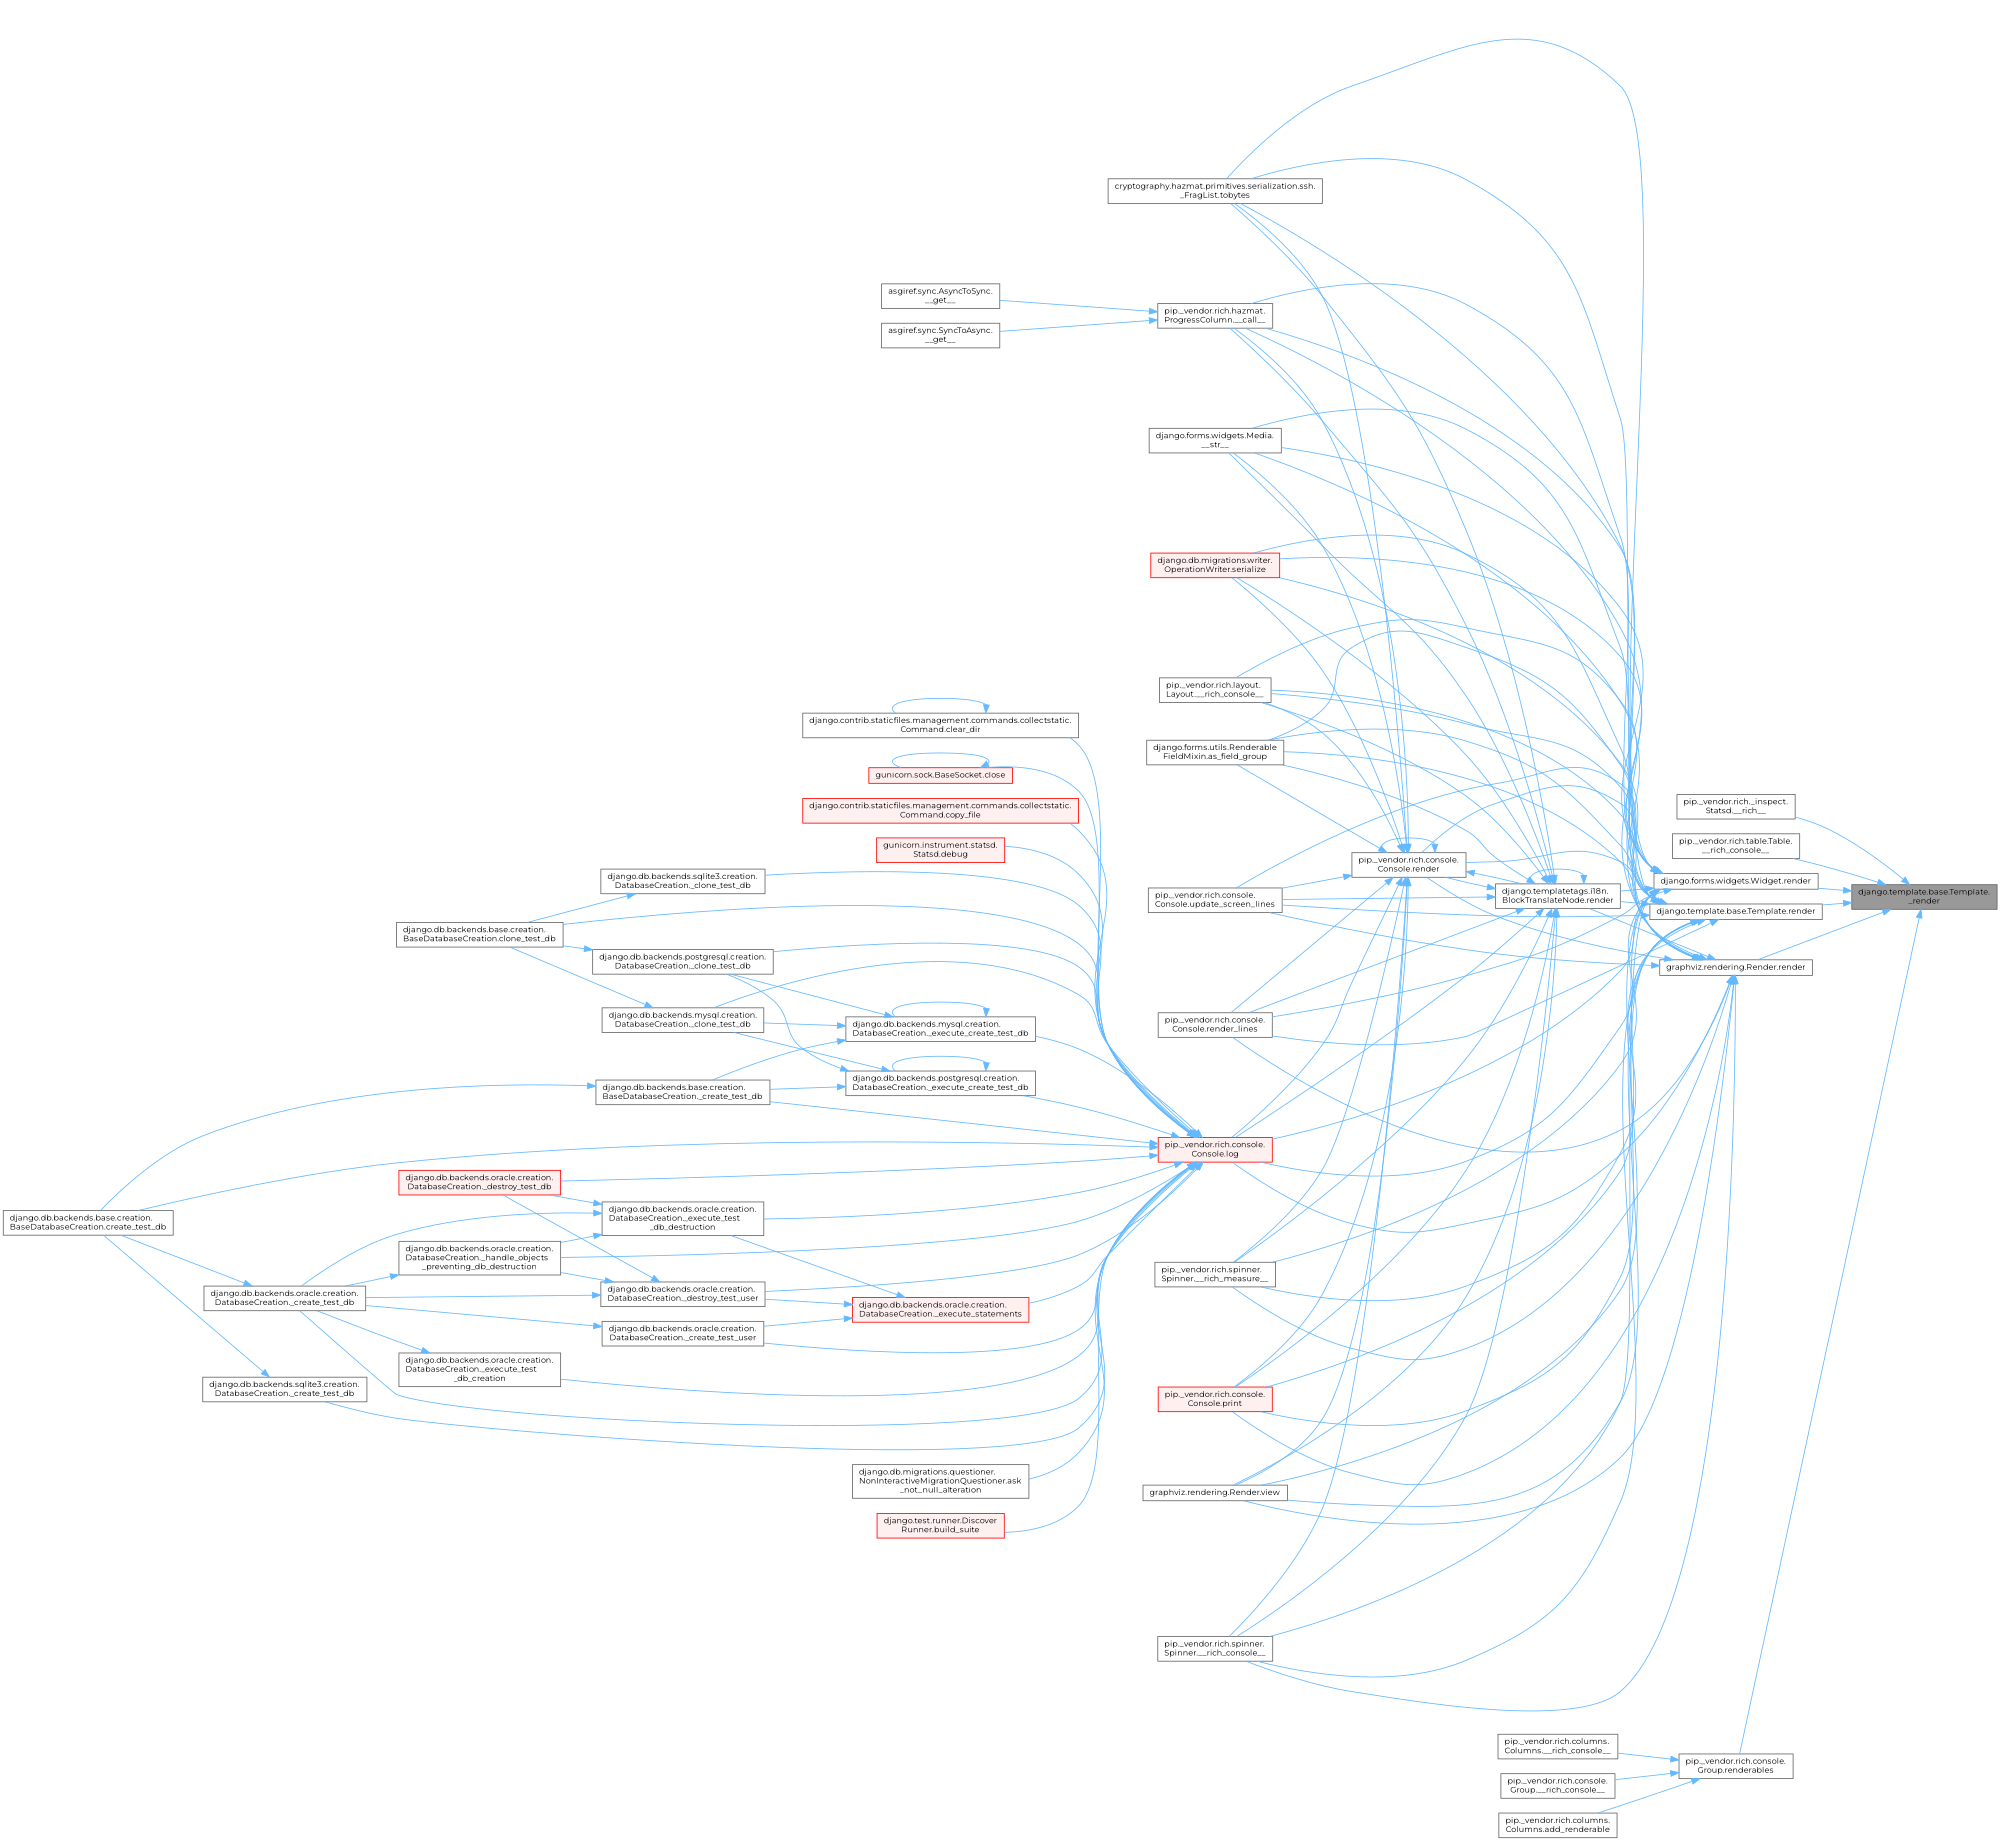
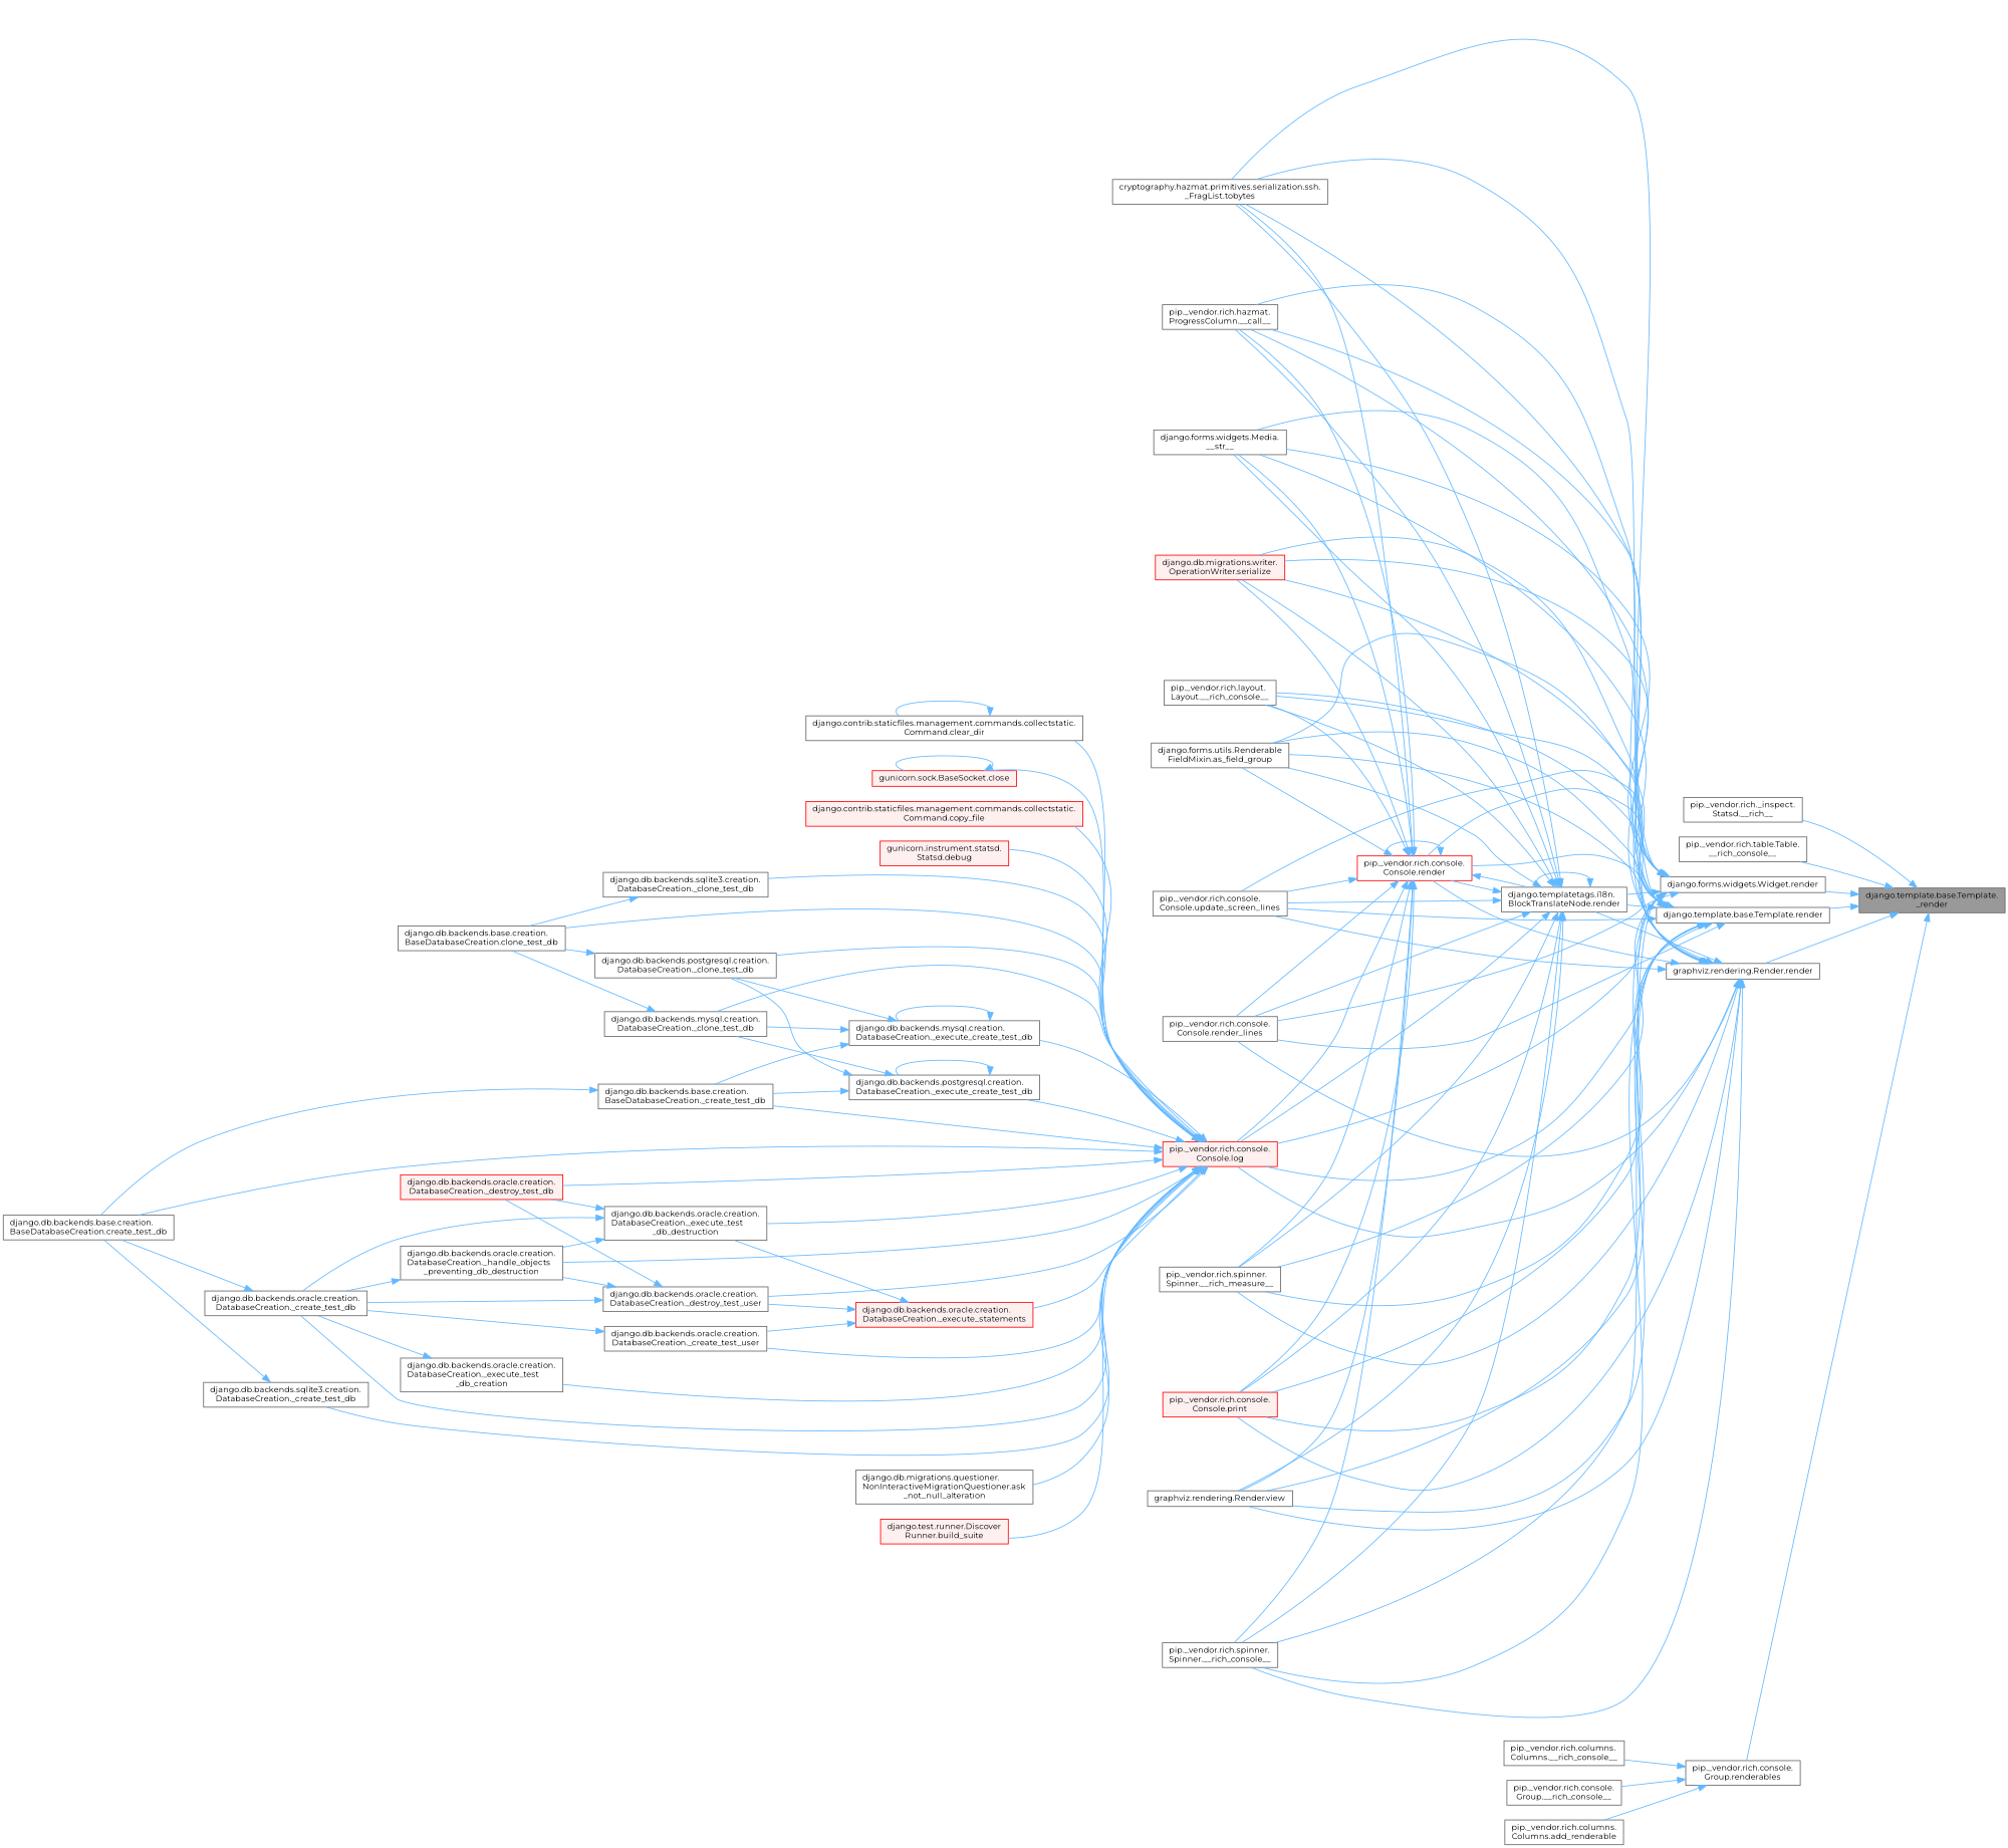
  digraph {
    fontname=Montserrat
    rankdir=RL
    node [color=grey40 fillcolor=white fontname=Montserrat fontsize=10 shape=box style=filled]
    edge [color=steelblue1 dir=back fontname=Montserrat fontsize=10 labelfontname=Helvetica labelfontsize=10 style=solid]
    n1 [color=gray40 fillcolor=grey60 fontcolor=black height=0.2 label="django.template.base.Template.\l_render" width=0.4]
    n2 [height=0.2 label="pip._vendor.rich._inspect.\lStatsd.__rich__" width=0.4]
    n3 [height=0.2 label="pip._vendor.rich.table.Table.\l__rich_console__" width=0.4]
    n4 [height=0.2 label="django.forms.widgets.Widget.render" width=0.4]
    n5 [height=0.2 label="django.template.base.Template.render" width=0.4]
    n6 [height=0.2 label="graphviz.rendering.Render.render" width=0.4]
    n7 [height=0.2 label="pip._vendor.rich.console.\lGroup.renderables" width=0.4]
    n8 [height=0.2 label="pip._vendor.rich.hazmat.\lProgressColumn.__call__" width=0.4]
    n9 [height=0.2 label="pip._vendor.rich.layout.\lLayout.__rich_console__" width=0.4]
    n10 [height=0.2 label="pip._vendor.rich.spinner.\lSpinner.__rich_console__" width=0.4]
    n11 [height=0.2 label="pip._vendor.rich.spinner.\lSpinner.__rich_measure__" width=0.4]
    n12 [height=0.2 label="django.forms.widgets.Media.\l__str__" width=0.4]
    n13 [height=0.2 label="django.forms.utils.Renderable\lFieldMixin.as_field_group" width=0.4]
    n14 [color=red fillcolor="#FFF0F0" height=0.2 label="pip._vendor.rich.console.\lConsole.log" width=0.4]
    n15 [color=red fillcolor="#FFF0F0" height=0.2 label="pip._vendor.rich.console.\lConsole.print" width=0.4]
    n16 [height=0.2 label="django.templatetags.i18n.\lBlockTranslateNode.render" width=0.4]
-   n17 [height=0.2 label="pip._vendor.rich.console.\lConsole.render" width=0.4]
+   n17 [color=red height=0.2 label="pip._vendor.rich.console.\lConsole.render" width=0.4]
    n18 [height=0.2 label="pip._vendor.rich.console.\lConsole.render_lines" width=0.4]
    n19 [color=red fillcolor="#FFF0F0" height=0.2 label="django.db.migrations.writer.\lOperationWriter.serialize" width=0.4]
    n20 [height=0.2 label="cryptography.hazmat.primitives.serialization.ssh.\l_FragList.tobytes" width=0.4]
    n21 [height=0.2 label="pip._vendor.rich.console.\lConsole.update_screen_lines" width=0.4]
    n22 [height=0.2 label="graphviz.rendering.Render.view" width=0.4]
    n23 [height=0.2 label="pip._vendor.rich.columns.\lColumns.__rich_console__" width=0.4]
    n24 [height=0.2 label="pip._vendor.rich.console.\lGroup.__rich_console__" width=0.4]
    n25 [height=0.2 label="pip._vendor.rich.columns.\lColumns.add_renderable" width=0.4]
-   n26 [height=0.2 label="asgiref.sync.AsyncToSync.\l__get__" width=0.4]
-   n27 [height=0.2 label="asgiref.sync.SyncToAsync.\l__get__" width=0.4]
    n28 [height=0.2 label="django.db.backends.mysql.creation.\lDatabaseCreation._clone_test_db" width=0.4]
    n29 [height=0.2 label="django.db.backends.base.creation.\lBaseDatabaseCreation.clone_test_db" width=0.4]
    n30 [height=0.2 label="django.db.backends.postgresql.creation.\lDatabaseCreation._clone_test_db" width=0.4]
    n31 [height=0.2 label="django.db.backends.sqlite3.creation.\lDatabaseCreation._clone_test_db" width=0.4]
    n32 [height=0.2 label="django.db.backends.base.creation.\lBaseDatabaseCreation._create_test_db" width=0.4]
    n33 [height=0.2 label="django.db.backends.base.creation.\lBaseDatabaseCreation.create_test_db" width=0.4]
    n34 [height=0.2 label="django.db.backends.oracle.creation.\lDatabaseCreation._create_test_db" width=0.4]
    n35 [height=0.2 label="django.db.backends.sqlite3.creation.\lDatabaseCreation._create_test_db" width=0.4]
    n36 [height=0.2 label="django.db.backends.oracle.creation.\lDatabaseCreation._create_test_user" width=0.4]
    n37 [color=red fillcolor="#FFF0F0" height=0.2 label="django.db.backends.oracle.creation.\lDatabaseCreation._destroy_test_db" width=0.4]
    n38 [height=0.2 label="django.db.backends.oracle.creation.\lDatabaseCreation._destroy_test_user" width=0.4]
    n39 [height=0.2 label="django.db.backends.oracle.creation.\lDatabaseCreation._handle_objects\l_preventing_db_destruction" width=0.4]
    n40 [height=0.2 label="django.db.backends.mysql.creation.\lDatabaseCreation._execute_create_test_db" width=0.4]
    n41 [height=0.2 label="django.db.backends.postgresql.creation.\lDatabaseCreation._execute_create_test_db" width=0.4]
    n42 [color=red fillcolor="#FFF0F0" height=0.2 label="django.db.backends.oracle.creation.\lDatabaseCreation._execute_statements" width=0.4]
    n43 [height=0.2 label="django.db.backends.oracle.creation.\lDatabaseCreation._execute_test\l_db_destruction" width=0.4]
    n44 [height=0.2 label="django.db.backends.oracle.creation.\lDatabaseCreation._execute_test\l_db_creation" width=0.4]
    n45 [height=0.2 label="django.db.migrations.questioner.\lNonInteractiveMigrationQuestioner.ask\l_not_null_alteration" width=0.4]
    n46 [color=red fillcolor="#FFF0F0" height=0.2 label="django.test.runner.Discover\lRunner.build_suite" width=0.4]
    n47 [height=0.2 label="django.contrib.staticfiles.management.commands.collectstatic.\lCommand.clear_dir" width=0.4]
    n48 [color=red fillcolor="#FFF0F0" height=0.2 label="gunicorn.sock.BaseSocket.close" width=0.4]
    n49 [color=red fillcolor="#FFF0F0" height=0.2 label="django.contrib.staticfiles.management.commands.collectstatic.\lCommand.copy_file" width=0.4]
    n50 [color=red fillcolor="#FFF0F0" height=0.2 label="gunicorn.instrument.statsd.\lStatsd.debug" width=0.4]
    n1 -> n2
    n1 -> n3
    n1 -> n4
    n1 -> n5
    n1 -> n6
    n1 -> n7
    n4 -> n8
-   n4 -> n9
    n4 -> n10
    n4 -> n11
    n4 -> n12
    n4 -> n13
    n4 -> n14
    n4 -> n15
    n4 -> n16
    n4 -> n17
    n4 -> n18
    n4 -> n19
    n4 -> n20
    n4 -> n21
    n4 -> n22
    n5 -> n8
    n5 -> n9
    n5 -> n10
    n5 -> n11
    n5 -> n12
    n5 -> n13
    n5 -> n14
    n5 -> n15
    n5 -> n16
    n5 -> n17
    n5 -> n18
    n5 -> n19
    n5 -> n20
    n5 -> n21
    n5 -> n22
    n6 -> n8
    n6 -> n9
    n6 -> n10
    n6 -> n11
    n6 -> n12
    n6 -> n13
    n6 -> n14
    n6 -> n15
    n6 -> n16
    n6 -> n17
    n6 -> n18
    n6 -> n19
    n6 -> n20
    n6 -> n21
    n6 -> n22
    n7 -> n23
    n7 -> n24
    n7 -> n25
-   n8 -> n26
-   n8 -> n27
    n14 -> n28
    n14 -> n29
    n14 -> n30
    n14 -> n31
    n14 -> n32
    n14 -> n33
    n14 -> n34
    n14 -> n35
    n14 -> n36
    n14 -> n37
    n14 -> n38
    n14 -> n39
    n14 -> n40
    n14 -> n41
    n14 -> n42
    n14 -> n43
    n14 -> n44
    n14 -> n45
    n14 -> n46
    n14 -> n47
    n14 -> n48
    n14 -> n49
    n14 -> n50
    n16 -> n8
    n16 -> n9
    n16 -> n10
    n16 -> n11
    n16 -> n12
    n16 -> n13
    n16 -> n14
    n16 -> n15
    n16 -> n16
    n16 -> n17
    n16 -> n18
    n16 -> n19
    n16 -> n20
    n16 -> n21
    n16 -> n22
    n17 -> n8
    n17 -> n9
    n17 -> n10
    n17 -> n11
    n17 -> n12
    n17 -> n13
    n17 -> n14
    n17 -> n15
    n17 -> n16
    n17 -> n17
    n17 -> n18
    n17 -> n19
    n17 -> n20
    n17 -> n21
    n17 -> n22
    n28 -> n29
    n30 -> n29
    n31 -> n29
    n32 -> n33
    n34 -> n33
    n35 -> n33
    n36 -> n34
    n38 -> n34
    n38 -> n37
    n38 -> n39
    n39 -> n34
    n40 -> n28
    n40 -> n30
    n40 -> n32
    n40 -> n40
    n41 -> n28
    n41 -> n30
    n41 -> n32
    n41 -> n41
    n42 -> n36
    n42 -> n38
    n42 -> n43
    n43 -> n34
    n43 -> n37
    n43 -> n39
    n44 -> n34
    n47 -> n47
    n48 -> n48
  }
